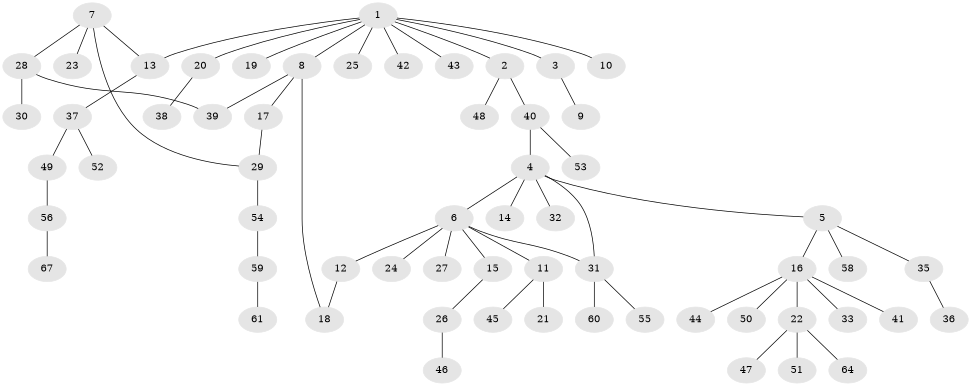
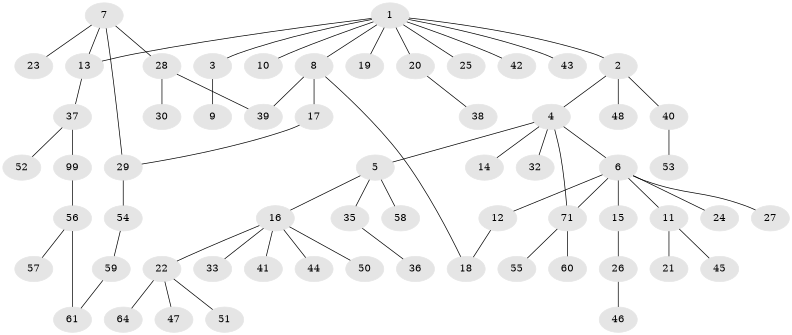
  graph {
    node [color=gray90 style=filled]
    1
    2
    3
    8
    10
    13
    19
    20
    25
    42
    43
    4
    40
    48
    9
    17
    18
    39
    37
    38
    5
    6
    14
-   31
+   31 [label=71]
    32
    53
    16
    35
    58
    11
    12
    15
    24
    27
    55
    60
    22
    33
    41
    44
    50
    36
    7
    23
    28
    29
    21
    45
    26
    30
    54
-   49
+   49 [label=99]
    52
    46
    n55 [label=64]
    47
    51
    59
    56
-   57 [label=67]
+   57
    61
    1 -- 2
    1 -- 3
    1 -- 8
    1 -- 10
    1 -- 13
    1 -- 19
    1 -- 20
    1 -- 25
    1 -- 42
    1 -- 43
-   40 -- 4
+   2 -- 4
    2 -- 40
    2 -- 48
    3 -- 9
    8 -- 17
    8 -- 18
    8 -- 39
    13 -- 37
    20 -- 38
    4 -- 5
    4 -- 6
    4 -- 14
    4 -- 31
    4 -- 32
    40 -- 53
    17 -- 29
    37 -- 49
    37 -- 52
    5 -- 16
    5 -- 35
    5 -- 58
    6 -- 31
    6 -- 11
    6 -- 12
    6 -- 15
    6 -- 24
    6 -- 27
    31 -- 55
    31 -- 60
    16 -- 22
    16 -- 33
    16 -- 41
    16 -- 44
    16 -- 50
    35 -- 36
    11 -- 21
    11 -- 45
    12 -- 18
    15 -- 26
    22 -- n55
    22 -- 47
    22 -- 51
    7 -- 13
    7 -- 23
    7 -- 28
    7 -- 29
    28 -- 39
    28 -- 30
    29 -- 54
    26 -- 46
    54 -- 59
    49 -- 56
    59 -- 61
    56 -- 57
+   56 -- 61
  }
